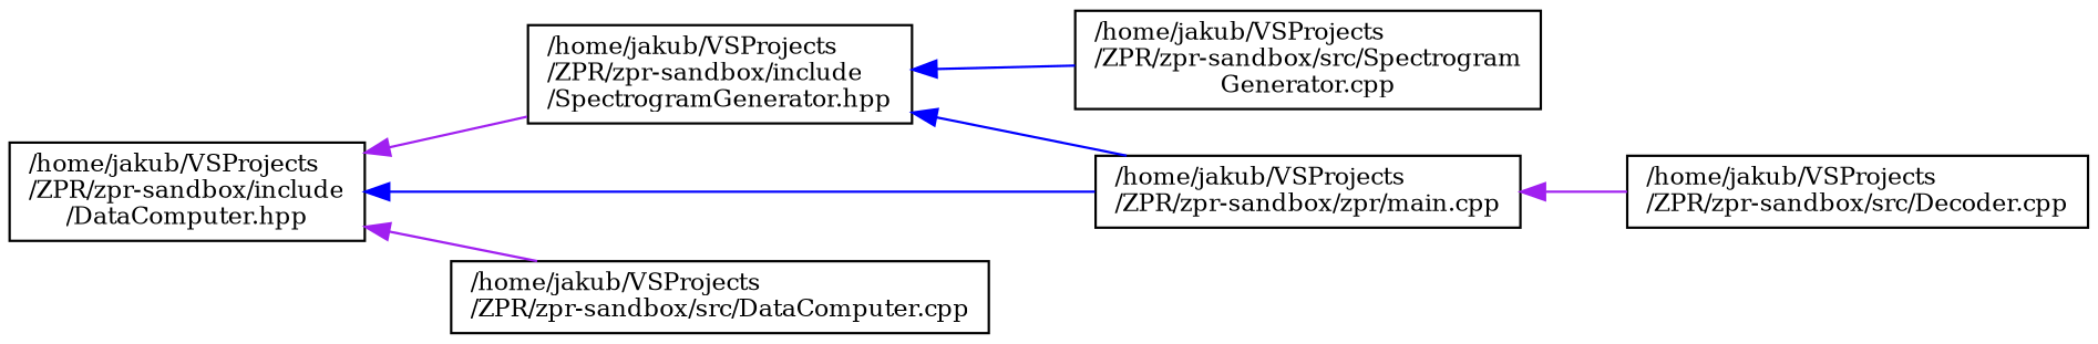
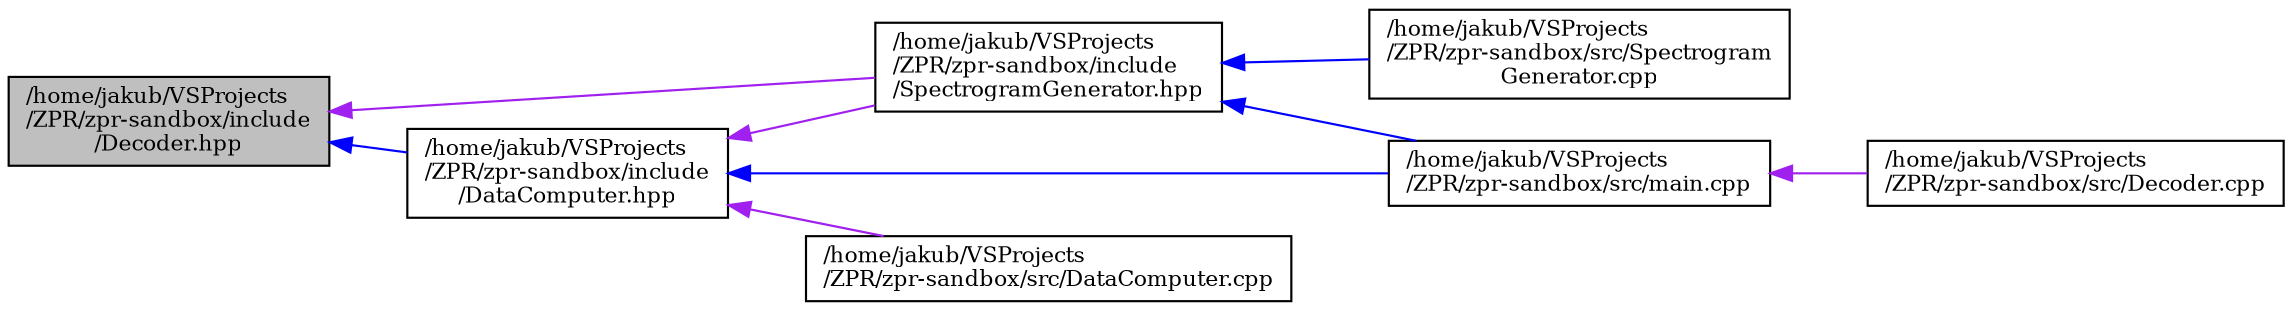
  digraph {
    fontname="DejaVu Serif"
    rankdir=LR
    node [color=black fillcolor=white fontname="DejaVu Serif" fontsize=10 shape=record style=filled]
    edge [color=purple dir=back fontname="DejaVu Serif" fontsize=10 labelfontname=Helvetica labelfontsize=10 style=solid]
+   n1 [fillcolor=grey75 fontcolor=black height=0.2 label="/home/jakub/VSProjects\l/ZPR/zpr-sandbox/include\l/Decoder.hpp" width=0.4]
    n2 [height=0.2 label="/home/jakub/VSProjects\l/ZPR/zpr-sandbox/include\l/SpectrogramGenerator.hpp" width=0.4]
    n3 [height=0.2 label="/home/jakub/VSProjects\l/ZPR/zpr-sandbox/include\l/DataComputer.hpp" width=0.4]
    n4 [height=0.2 label="/home/jakub/VSProjects\l/ZPR/zpr-sandbox/src/Decoder.cpp" width=0.4]
    n5 [height=0.2 label="/home/jakub/VSProjects\l/ZPR/zpr-sandbox/src/Spectrogram\lGenerator.cpp" width=0.4]
-   n6 [height=0.2 label="/home/jakub/VSProjects\l/ZPR/zpr-sandbox/zpr/main.cpp" width=0.4]
+   n6 [height=0.2 label="/home/jakub/VSProjects\l/ZPR/zpr-sandbox/src/main.cpp" width=0.4]
    n7 [height=0.2 label="/home/jakub/VSProjects\l/ZPR/zpr-sandbox/src/DataComputer.cpp" width=0.4]
+   n1 -> n2
+   n1 -> n3 [color=blue]
    n2 -> n5 [color=blue]
    n2 -> n6 [color=blue]
    n3 -> n2
    n3 -> n6 [color=blue]
    n3 -> n7
    n6 -> n4
  }
